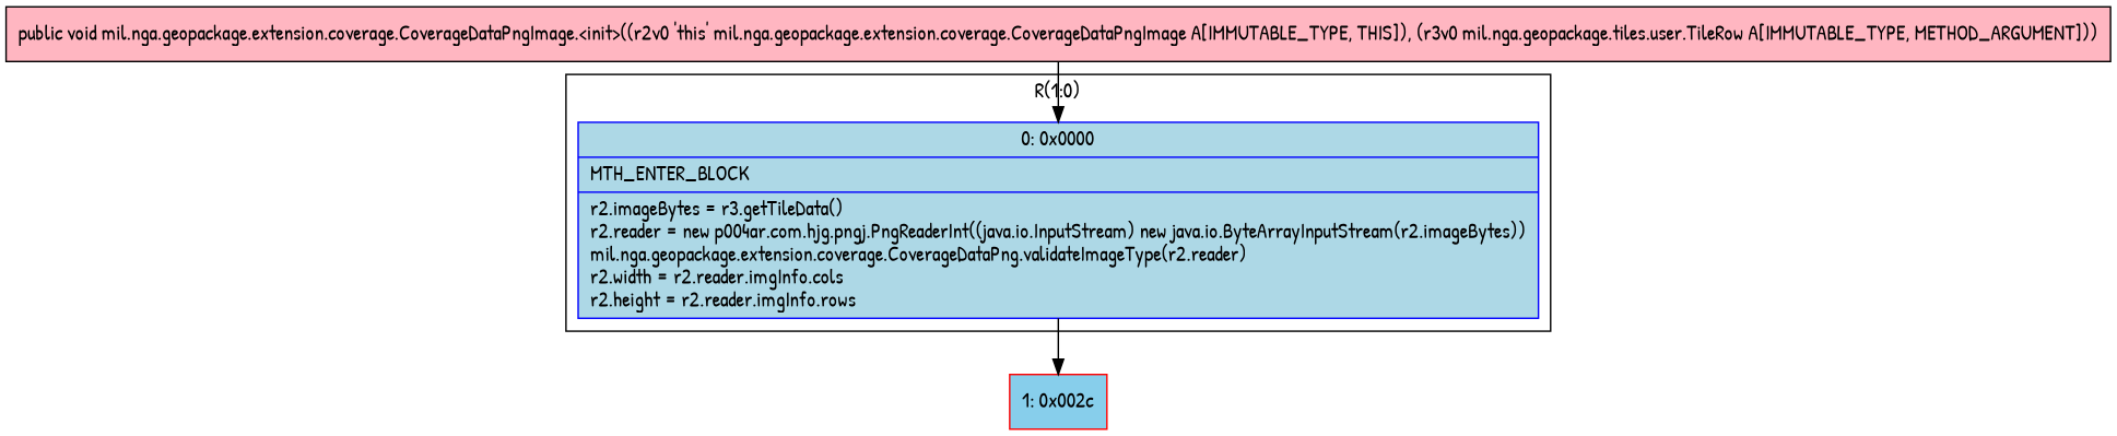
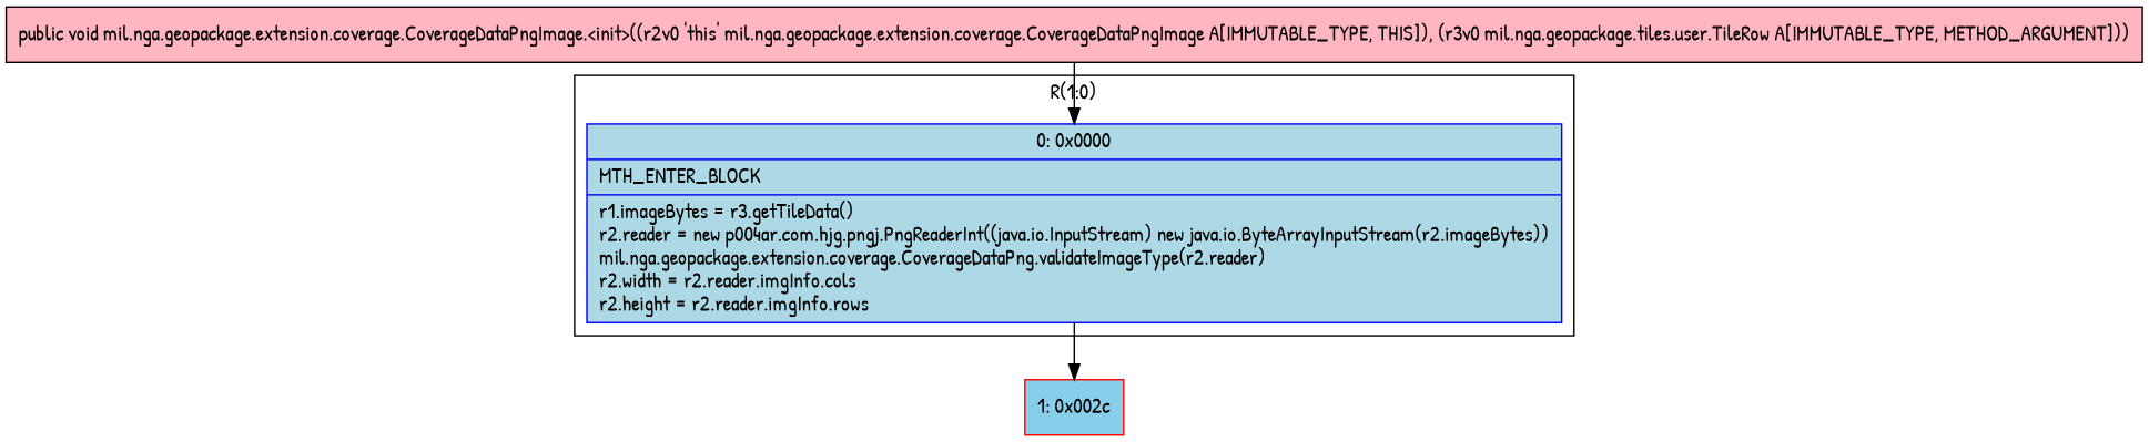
  digraph {
    fontname="Patrick Hand"
    node [shape=record style=filled fontname="Patrick Hand"]
    edge [fontname="Patrick Hand"]
-   n1 [color=blue label="{0\:\ 0x0000|MTH_ENTER_BLOCK\l|r2.imageBytes = r3.getTileData()\lr2.reader = new p004ar.com.hjg.pngj.PngReaderInt((java.io.InputStream) new java.io.ByteArrayInputStream(r2.imageBytes))\lmil.nga.geopackage.extension.coverage.CoverageDataPng.validateImageType(r2.reader)\lr2.width = r2.reader.imgInfo.cols\lr2.height = r2.reader.imgInfo.rows\l}" fillcolor=lightblue]
+   n1 [color=blue label="{0\:\ 0x0000|MTH_ENTER_BLOCK\l|r1.imageBytes = r3.getTileData()\lr2.reader = new p004ar.com.hjg.pngj.PngReaderInt((java.io.InputStream) new java.io.ByteArrayInputStream(r2.imageBytes))\lmil.nga.geopackage.extension.coverage.CoverageDataPng.validateImageType(r2.reader)\lr2.width = r2.reader.imgInfo.cols\lr2.height = r2.reader.imgInfo.rows\l}" fillcolor=lightblue]
    n2 [color=red label="{1\:\ 0x002c}" fillcolor=skyblue]
    n3 [label="{public void mil.nga.geopackage.extension.coverage.CoverageDataPngImage.\<init\>((r2v0 'this' mil.nga.geopackage.extension.coverage.CoverageDataPngImage A[IMMUTABLE_TYPE, THIS]), (r3v0 mil.nga.geopackage.tiles.user.TileRow A[IMMUTABLE_TYPE, METHOD_ARGUMENT])) }" fillcolor=lightpink]
    subgraph cluster_1 {
      label="R(1:0)"
      n1
    }
    n1 -> n2
    n3 -> n1
  }
